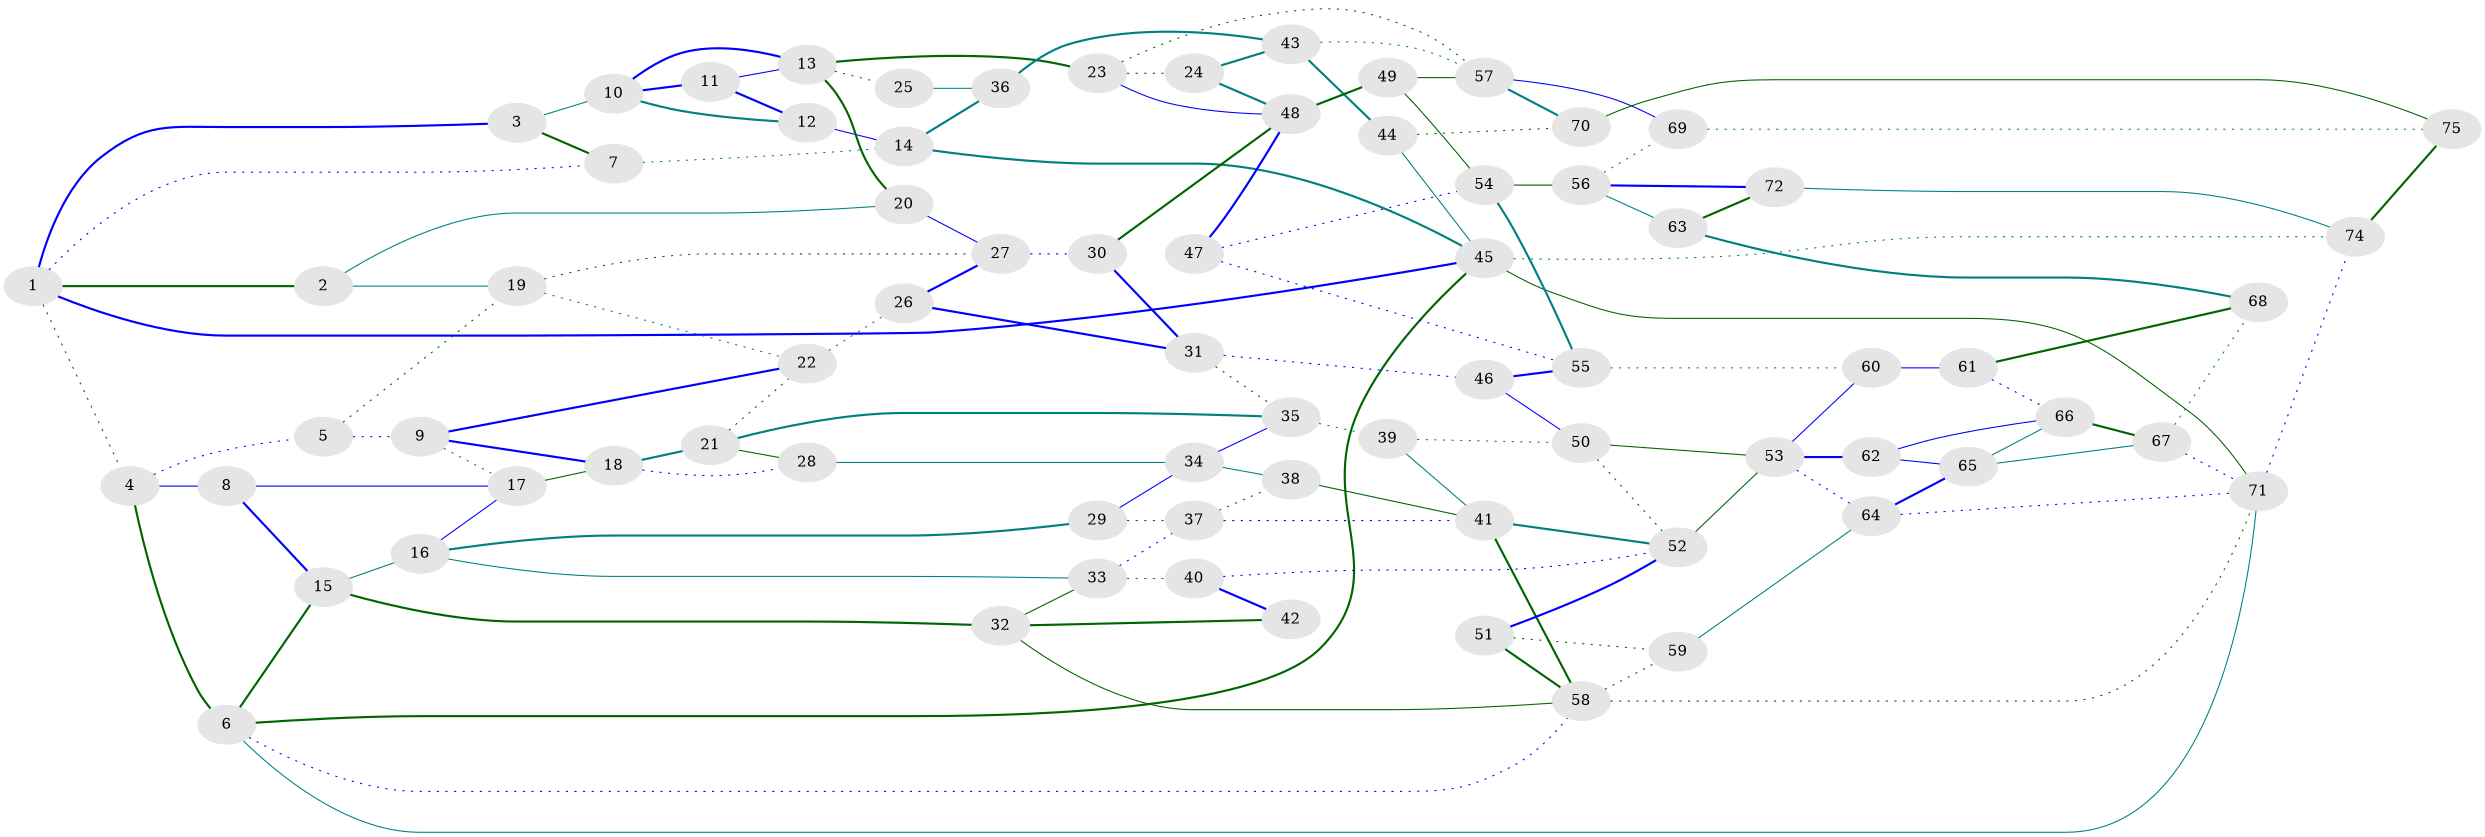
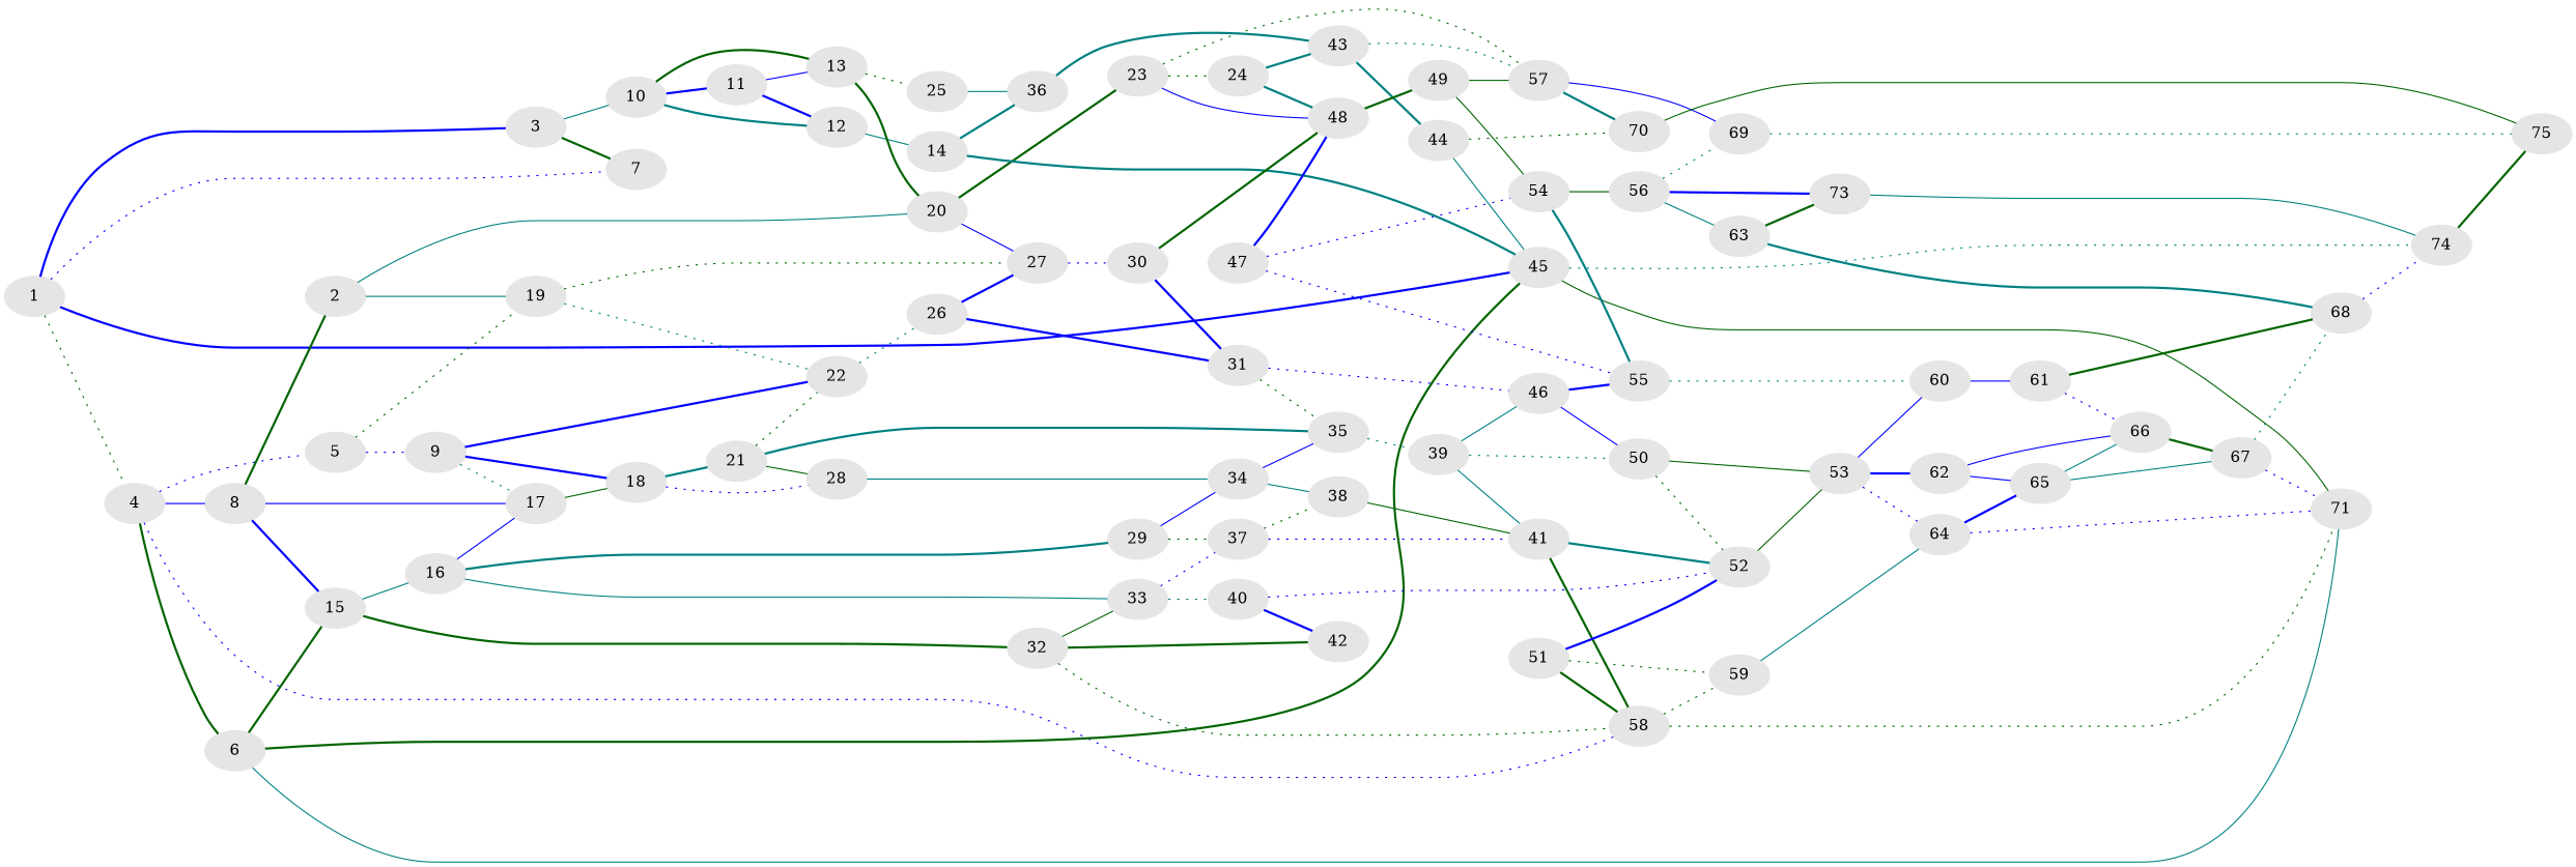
  graph {
    rankdir=LR
    node [color=gray90 style=filled]
    edge [color=blue style=bold weight=1.0]
    1
    2
    3
    4
    7
    45
    19
    20
    10
    5
    6
    8
    14
    71
    74
    22
    27
    23
    11
    12
    13
    9
    15
    58
    17
    18
    16
    32
    59
    36
    21
    28
    26
    25
    43
    29
    33
    42
    34
    37
    40
    35
    30
    24
    48
    57
    39
    31
    49
    70
    69
    44
    46
    38
    41
    50
    55
    52
    53
    51
    75
    60
    47
    54
    56
    62
    64
    61
    66
    65
    63
-   72
+   72 [label=73]
    68
    67
-   1 -- 2 [color=darkgreen]
+   8 -- 2 [color=darkgreen]
    1 -- 3
    1 -- 4 [color=darkgreen style=dotted]
    1 -- 7 [style=dotted]
    1 -- 45
    2 -- 19 [color=teal style=solid]
    2 -- 20 [color=teal style=solid]
    3 -- 7 [color=darkgreen]
    3 -- 10 [color=teal style=solid]
    4 -- 5 [style=dotted]
    4 -- 6 [color=darkgreen]
    4 -- 8 [style=solid]
-   7 -- 14 [color=teal style=dotted]
    45 -- 71 [color=darkgreen style=solid]
    45 -- 74 [color=teal style=dotted]
    19 -- 22 [color=teal style=dotted]
    19 -- 27 [color=darkgreen style=dotted]
    20 -- 27 [style=solid]
-   13 -- 23 [color=darkgreen]
+   20 -- 23 [color=darkgreen]
    10 -- 11
    10 -- 12 [color=teal]
-   10 -- 13
+   10 -- 13 [color=darkgreen]
    5 -- 19 [color=darkgreen style=dotted]
    5 -- 9 [style=dotted]
    6 -- 45 [color=darkgreen]
    6 -- 71 [color=teal style=solid]
    6 -- 15 [color=darkgreen]
-   6 -- 58 [style=dotted]
+   4 -- 58 [style=dotted]
    8 -- 15
    8 -- 17 [style=solid]
    14 -- 45 [color=teal]
    14 -- 36 [color=teal]
    74 -- 75 [color=darkgreen]
    22 -- 26 [color=teal style=dotted]
    27 -- 30 [style=dotted]
    23 -- 24 [color=darkgreen style=dotted]
    23 -- 48 [style=solid]
    23 -- 57 [color=darkgreen style=dotted]
    11 -- 12
    11 -- 13 [style=solid]
-   12 -- 14 [style=solid]
+   12 -- 14 [color=teal style=solid]
    13 -- 20 [color=darkgreen]
    13 -- 25 [color=darkgreen style=dotted]
    9 -- 22
    9 -- 17 [color=teal style=dotted]
    9 -- 18
    15 -- 16 [color=teal style=solid]
    15 -- 32 [color=darkgreen]
    58 -- 71 [color=darkgreen style=dotted]
    58 -- 59 [color=darkgreen style=dotted]
    17 -- 18 [color=darkgreen style=solid]
    18 -- 21 [color=teal]
    18 -- 28 [style=dotted]
    16 -- 17 [style=solid]
    16 -- 29 [color=teal]
    16 -- 33 [color=teal style=solid]
-   32 -- 58 [color=darkgreen style=solid]
+   32 -- 58 [color=darkgreen style=dotted]
    32 -- 33 [color=darkgreen style=solid]
    32 -- 42 [color=darkgreen]
    59 -- 64 [color=teal style=solid]
    36 -- 43 [color=teal]
    21 -- 22 [color=darkgreen style=dotted]
    21 -- 28 [color=darkgreen style=solid]
    21 -- 35 [color=teal]
    28 -- 34 [color=teal style=solid]
    26 -- 27
    26 -- 31
    25 -- 36 [color=teal style=solid weight=2.0]
    43 -- 57 [color=teal style=dotted]
    43 -- 44 [color=teal]
    29 -- 34 [style=solid]
    29 -- 37 [color=darkgreen style=dotted]
    33 -- 37 [style=dotted]
    33 -- 40 [color=teal style=dotted]
    34 -- 35 [style=solid]
    34 -- 38 [color=teal style=solid]
    37 -- 38 [color=darkgreen style=dotted]
    37 -- 41 [style=dotted]
    40 -- 42
    40 -- 52 [style=dotted]
    35 -- 39 [color=teal style=dotted]
    30 -- 48 [color=darkgreen]
    30 -- 31
    24 -- 43 [color=teal]
    24 -- 48 [color=teal]
    48 -- 49 [color=darkgreen]
    57 -- 70 [color=teal]
    57 -- 69 [style=solid]
+   39 -- 46 [color=teal style=solid]
    39 -- 41 [color=teal style=solid]
    39 -- 50 [color=teal style=dotted]
    31 -- 35 [color=darkgreen style=dotted]
    31 -- 46 [style=dotted]
    49 -- 57 [color=darkgreen style=solid weight=2.0]
    49 -- 54 [color=darkgreen style=solid]
    70 -- 75 [color=darkgreen style=solid]
    69 -- 75 [color=teal style=dotted]
    44 -- 45 [color=teal style=solid]
    44 -- 70 [color=darkgreen style=dotted weight=2.0]
    46 -- 50 [style=solid]
    46 -- 55
    38 -- 41 [color=darkgreen style=solid]
    41 -- 58 [color=darkgreen]
    41 -- 52 [color=teal]
    50 -- 52 [color=darkgreen style=dotted]
    50 -- 53 [color=darkgreen style=solid]
    55 -- 60 [color=teal style=dotted weight=2.0]
    52 -- 53 [color=darkgreen style=solid]
    53 -- 60 [style=solid]
    53 -- 62 [weight=2.0]
    53 -- 64 [style=dotted]
    51 -- 58 [color=darkgreen]
    51 -- 59 [color=darkgreen style=dotted]
    51 -- 52 [weight=2.0]
    60 -- 61 [style=solid]
    47 -- 48
    47 -- 55 [style=dotted]
    47 -- 54 [style=dotted]
    54 -- 55 [color=teal weight=2.0]
    54 -- 56 [color=darkgreen style=solid weight=2.0]
    56 -- 69 [color=teal style=dotted]
    56 -- 63 [color=teal style=solid]
    56 -- 72
    62 -- 66 [style=solid]
    62 -- 65 [style=solid]
    64 -- 71 [style=dotted]
    64 -- 65
    61 -- 66 [style=dotted]
    61 -- 68 [color=darkgreen]
    66 -- 67 [color=darkgreen]
    65 -- 66 [color=teal style=solid]
    65 -- 67 [color=teal style=solid]
    63 -- 72 [color=darkgreen]
    63 -- 68 [color=teal]
    72 -- 74 [color=teal style=solid]
-   71 -- 74 [style=dotted]
+   68 -- 74 [style=dotted]
    67 -- 71 [style=dotted]
    67 -- 68 [color=teal style=dotted]
  }
